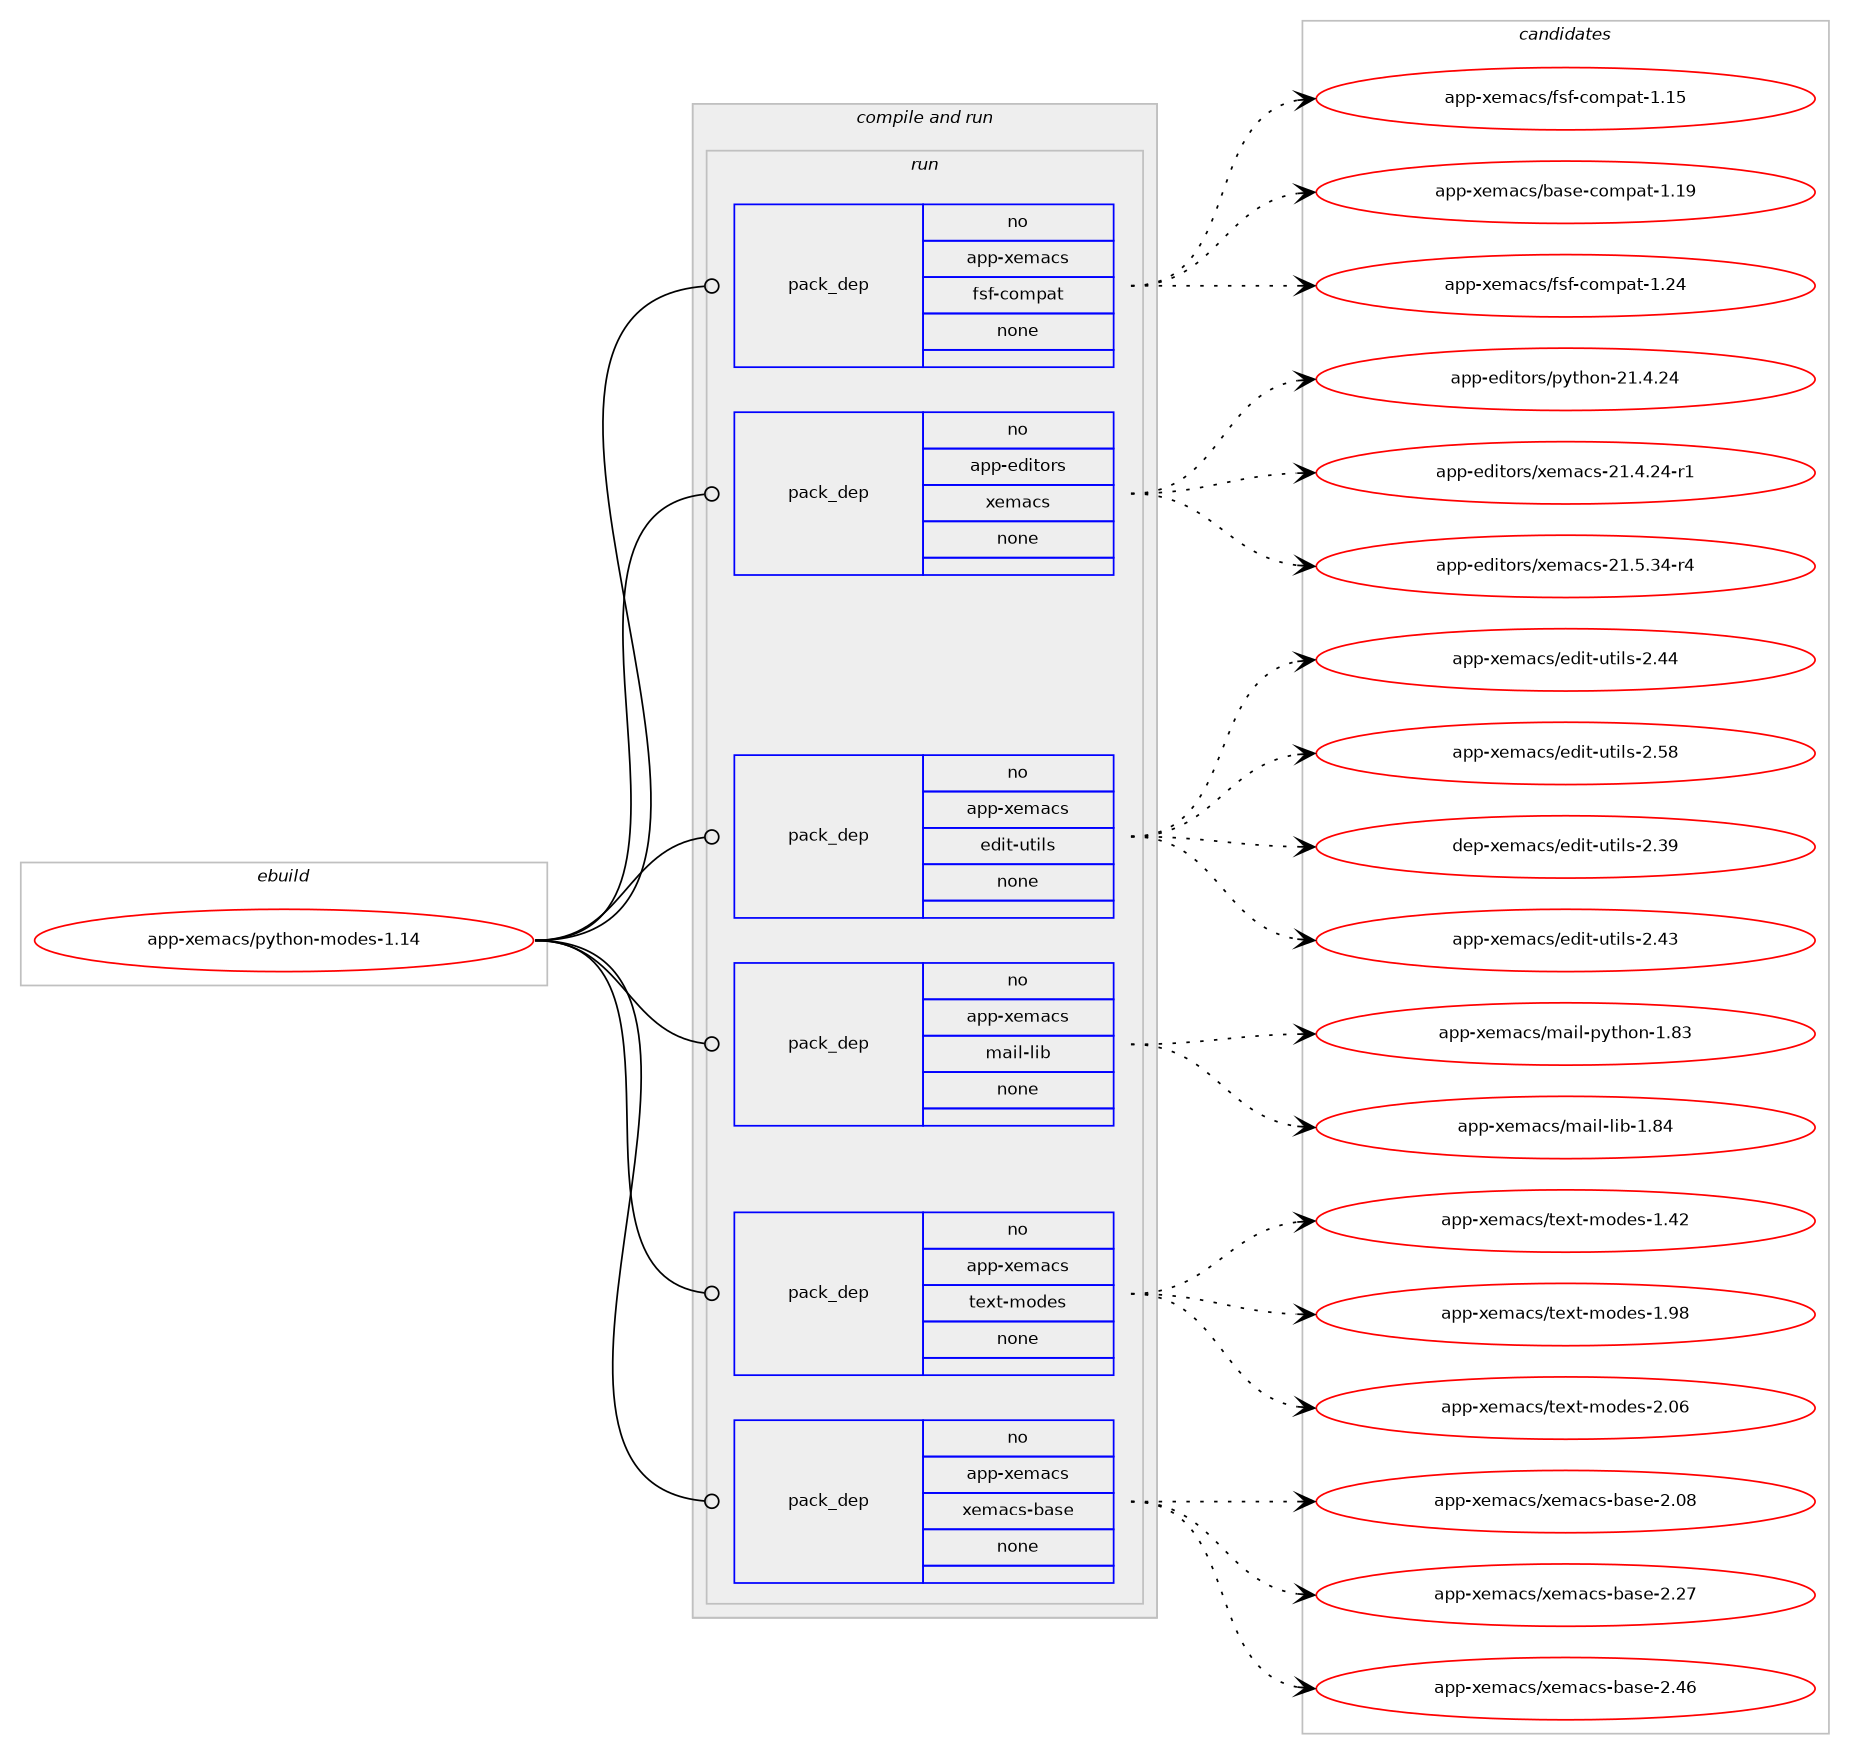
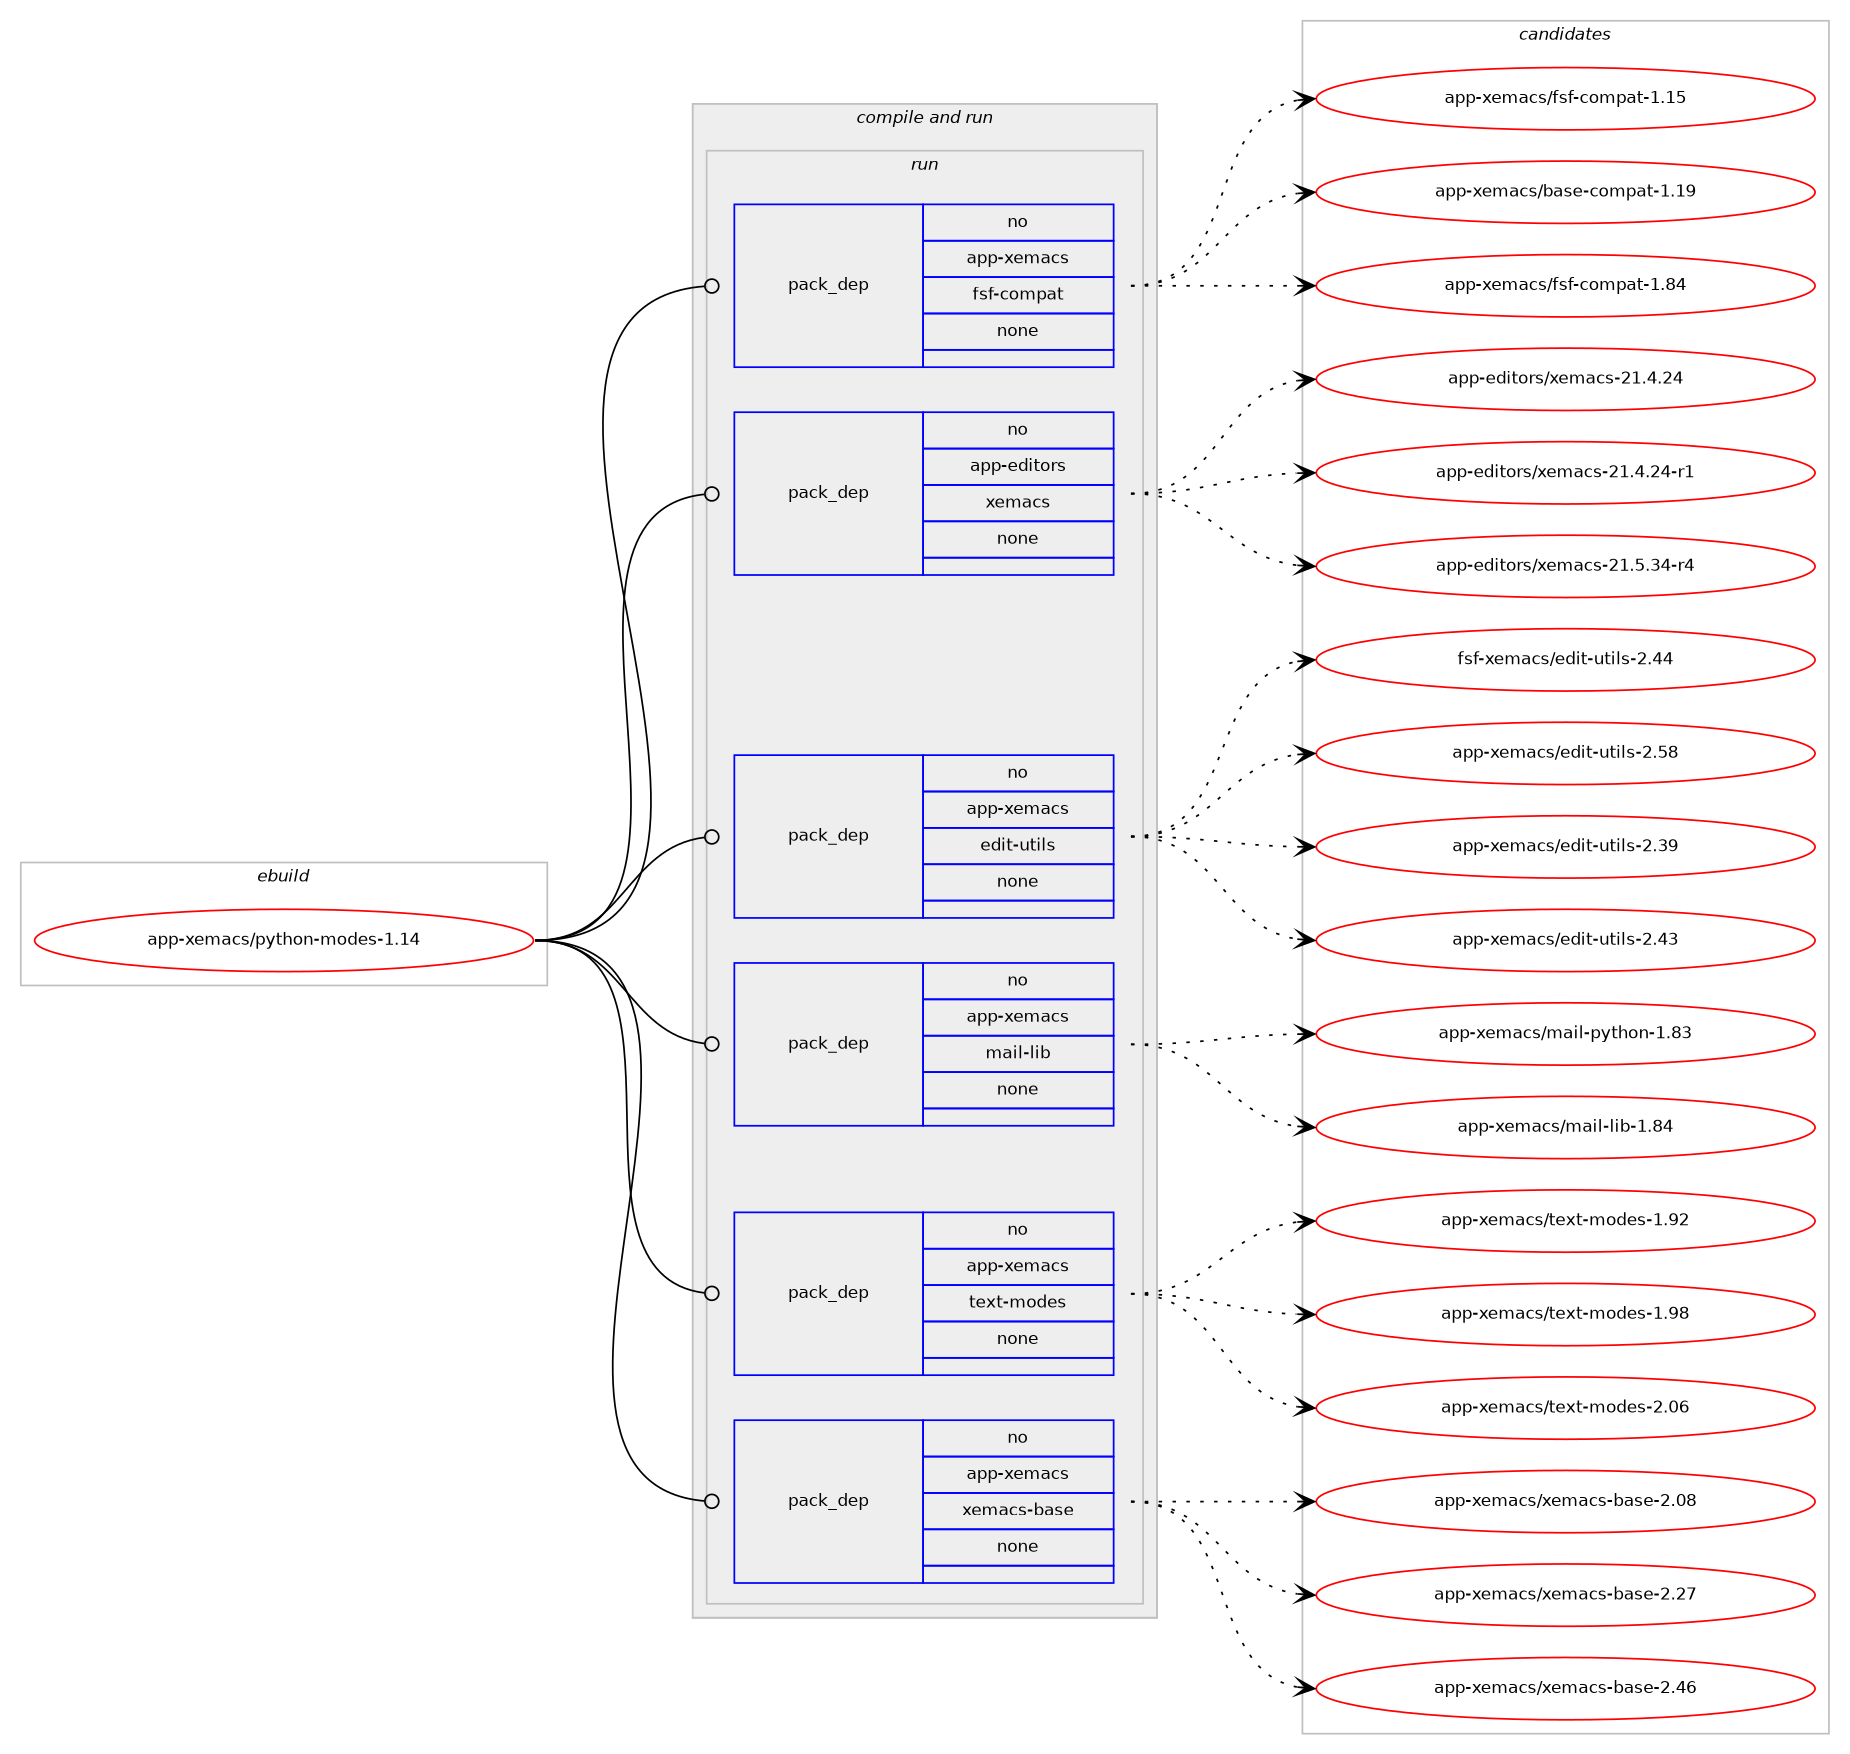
  digraph {
    compound=true
    concentrate=true
    fontname=Helvetica
    fontsize=10
    newrank=true
    rankdir=LR
    ranksep=1.5
    node [color=red fontname=Helvetica fontsize=10]
    edge [arrowhead=vee headport=w style=dotted tailport=e weight=100]
    n1 [label="app-xemacs/python-modes-1.14" width=4]
    n2 [color=blue label=<<TABLE BORDER="0" CELLBORDER="1" CELLSPACING="0" CELLPADDING="4" WIDTH="220"><TR><TD ROWSPAN="6" CELLPADDING="30">pack_dep</TD></TR><TR><TD WIDTH="110">no</TD></TR><TR><TD>app-xemacs</TD></TR><TR><TD>fsf-compat</TD></TR><TR><TD>none</TD></TR><TR><TD></TD></TR></TABLE>> shape=none]
    n3 [color=blue label=<<TABLE BORDER="0" CELLBORDER="1" CELLSPACING="0" CELLPADDING="4" WIDTH="220"><TR><TD ROWSPAN="6" CELLPADDING="30">pack_dep</TD></TR><TR><TD WIDTH="110">no</TD></TR><TR><TD>app-editors</TD></TR><TR><TD>xemacs</TD></TR><TR><TD>none</TD></TR><TR><TD></TD></TR></TABLE>> shape=none]
    n4 [color=blue label=<<TABLE BORDER="0" CELLBORDER="1" CELLSPACING="0" CELLPADDING="4" WIDTH="220"><TR><TD ROWSPAN="6" CELLPADDING="30">pack_dep</TD></TR><TR><TD WIDTH="110">no</TD></TR><TR><TD>app-xemacs</TD></TR><TR><TD>edit-utils</TD></TR><TR><TD>none</TD></TR><TR><TD></TD></TR></TABLE>> shape=none]
    n5 [color=blue label=<<TABLE BORDER="0" CELLBORDER="1" CELLSPACING="0" CELLPADDING="4" WIDTH="220"><TR><TD ROWSPAN="6" CELLPADDING="30">pack_dep</TD></TR><TR><TD WIDTH="110">no</TD></TR><TR><TD>app-xemacs</TD></TR><TR><TD>mail-lib</TD></TR><TR><TD>none</TD></TR><TR><TD></TD></TR></TABLE>> shape=none]
    n6 [color=blue label=<<TABLE BORDER="0" CELLBORDER="1" CELLSPACING="0" CELLPADDING="4" WIDTH="220"><TR><TD ROWSPAN="6" CELLPADDING="30">pack_dep</TD></TR><TR><TD WIDTH="110">no</TD></TR><TR><TD>app-xemacs</TD></TR><TR><TD>text-modes</TD></TR><TR><TD>none</TD></TR><TR><TD></TD></TR></TABLE>> shape=none]
    n7 [color=blue label=<<TABLE BORDER="0" CELLBORDER="1" CELLSPACING="0" CELLPADDING="4" WIDTH="220"><TR><TD ROWSPAN="6" CELLPADDING="30">pack_dep</TD></TR><TR><TD WIDTH="110">no</TD></TR><TR><TD>app-xemacs</TD></TR><TR><TD>xemacs-base</TD></TR><TR><TD>none</TD></TR><TR><TD></TD></TR></TABLE>> shape=none]
-   n8 [label="app-editors/python-21.4.24" width=4]
+   n8 [label="app-editors/xemacs-21.4.24" width=4]
    n9 [label="app-editors/xemacs-21.4.24-r1" width=4]
    n10 [label="app-editors/xemacs-21.5.34-r4" width=4]
    n11 [label="app-xemacs/fsf-compat-1.15" width=4]
    n12 [label="app-xemacs/base-compat-1.19" width=4]
-   n13 [label="app-xemacs/fsf-compat-1.24" width=4]
-   n14 [label="dep-xemacs/edit-utils-2.39" width=4]
+   n13 [label="app-xemacs/fsf-compat-1.84" width=4]
+   n14 [label="app-xemacs/edit-utils-2.39" width=4]
    n15 [label="app-xemacs/edit-utils-2.43" width=4]
-   n16 [label="app-xemacs/edit-utils-2.44" width=4]
+   n16 [label="fsf-xemacs/edit-utils-2.44" width=4]
    n17 [label="app-xemacs/edit-utils-2.58" width=4]
    n18 [label="app-xemacs/mail-python-1.83" width=4]
    n19 [label="app-xemacs/mail-lib-1.84" width=4]
-   n20 [label="app-xemacs/text-modes-1.42" width=4]
+   n20 [label="app-xemacs/text-modes-1.92" width=4]
    n21 [label="app-xemacs/text-modes-1.98" width=4]
    n22 [label="app-xemacs/text-modes-2.06" width=4]
    n23 [label="app-xemacs/xemacs-base-2.08" width=4]
    n24 [label="app-xemacs/xemacs-base-2.27" width=4]
    n25 [label="app-xemacs/xemacs-base-2.46" width=4]
    subgraph cluster_1 {
      color=gray
      label=<<i>ebuild</i>>
      rank=same
      n1
    }
    subgraph cluster_2 {
      color=gray
      label=<<i>dependencies</i>>
      subgraph cluster_3 {
        color=gray
        fillcolor="#eeeeee"
        label=<<i>compile</i>>
        style=filled
      }
      subgraph cluster_4 {
        color=gray
        fillcolor="#eeeeee"
        label=<<i>compile and run</i>>
        style=filled
      }
      subgraph cluster_5 {
        color=gray
        fillcolor="#eeeeee"
        label=<<i>run</i>>
        style=filled
        subgraph sub_6 {
          color=gray
          fillcolor="#eeeeee"
          label=<<i>run</i>>
          style=filled
          n2
        }
        subgraph sub_7 {
          color=gray
          fillcolor="#eeeeee"
          label=<<i>run</i>>
          style=filled
          n3
        }
        subgraph sub_8 {
          color=gray
          fillcolor="#eeeeee"
          label=<<i>run</i>>
          style=filled
          n4
        }
        subgraph sub_9 {
          color=gray
          fillcolor="#eeeeee"
          label=<<i>run</i>>
          style=filled
          n5
        }
        subgraph sub_10 {
          color=gray
          fillcolor="#eeeeee"
          label=<<i>run</i>>
          style=filled
          n6
        }
        subgraph sub_11 {
          color=gray
          fillcolor="#eeeeee"
          label=<<i>run</i>>
          style=filled
          n7
        }
      }
    }
    subgraph cluster_12 {
      color=gray
      label=<<i>candidates</i>>
      rank=same
      subgraph sub_13 {
        color=black
        label=<<i>candidates</i>>
        nodesep=1
        rank=same
        n8
        n9
        n10
      }
      subgraph sub_14 {
        color=black
        label=<<i>candidates</i>>
        nodesep=1
        rank=same
        n11
        n12
        n13
      }
      subgraph sub_15 {
        color=black
        label=<<i>candidates</i>>
        nodesep=1
        rank=same
        n14
        n15
        n16
        n17
      }
      subgraph sub_16 {
        color=black
        label=<<i>candidates</i>>
        nodesep=1
        rank=same
        n18
        n19
      }
      subgraph sub_17 {
        color=black
        label=<<i>candidates</i>>
        nodesep=1
        rank=same
        n20
        n21
        n22
      }
      subgraph sub_18 {
        color=black
        label=<<i>candidates</i>>
        nodesep=1
        rank=same
        n23
        n24
        n25
      }
    }
    n1 -> n2 [arrowhead=odot style=solid weight=20]
    n1 -> n3 [arrowhead=odot style=solid weight=20]
    n1 -> n4 [arrowhead=odot style=solid weight=20]
    n1 -> n5 [arrowhead=odot style=solid weight=20]
    n1 -> n6 [arrowhead=odot style=solid weight=20]
    n1 -> n7 [arrowhead=odot style=solid weight=20]
    n2 -> n11
    n2 -> n12
    n2 -> n13
    n3 -> n8
    n3 -> n9
    n3 -> n10
    n4 -> n14
    n4 -> n15
    n4 -> n16
    n4 -> n17
    n5 -> n18
    n5 -> n19
    n6 -> n20
    n6 -> n21
    n6 -> n22
    n7 -> n23
    n7 -> n24
    n7 -> n25
  }
